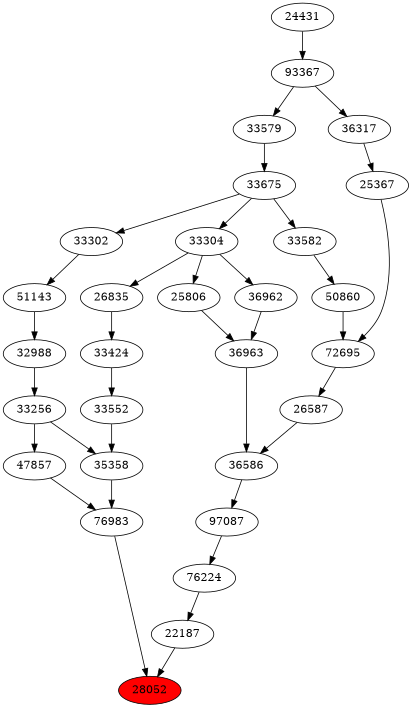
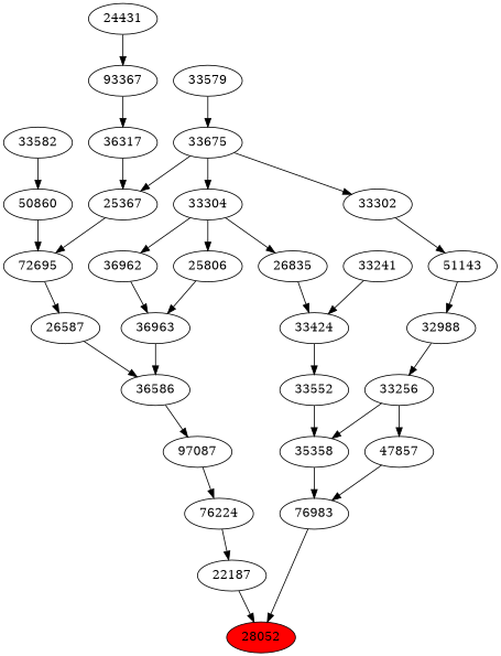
  strict digraph {
    n1 [fillcolor=red label=28052 style=filled]
    n2 [label=76983]
    n3 [label=22187]
    n4 [label=47857]
    n5 [label=35358]
    n6 [label=76224]
    n7 [label=33256]
    n8 [label=33552]
    n9 [label=97087]
    n10 [label=32988]
    n11 [label=33424]
    n12 [label=36586]
    n13 [label=51143]
+   n14 [label=33241]
    n15 [label=26835]
    n16 [label=26587]
    n17 [label=36963]
    n18 [label=33302]
    n19 [label=33304]
    n20 [label=36962]
    n21 [label=25806]
    n22 [label=72695]
    n23 [label=33675]
    n24 [label=33582]
    n25 [label=50860]
    n26 [label=36317]
    n27 [label=25367]
    n28 [label=33579]
    n29 [label=93367]
    n30 [label=24431]
    n2 -> n1
    n3 -> n1
    n4 -> n2
    n5 -> n2
    n6 -> n3
    n7 -> n4
    n7 -> n5
    n8 -> n5
    n9 -> n6
    n10 -> n7
    n11 -> n8
    n12 -> n9
    n13 -> n10
+   n14 -> n11
    n15 -> n11
    n16 -> n12
    n17 -> n12
    n18 -> n13
    n19 -> n15
    n19 -> n20
    n19 -> n21
    n20 -> n17
    n21 -> n17
    n22 -> n16
    n23 -> n18
    n23 -> n19
-   n23 -> n24
+   n23 -> n27
    n24 -> n25
    n25 -> n22
    n26 -> n27
    n27 -> n22
    n28 -> n23
    n29 -> n26
-   n29 -> n28
    n30 -> n29
  }
